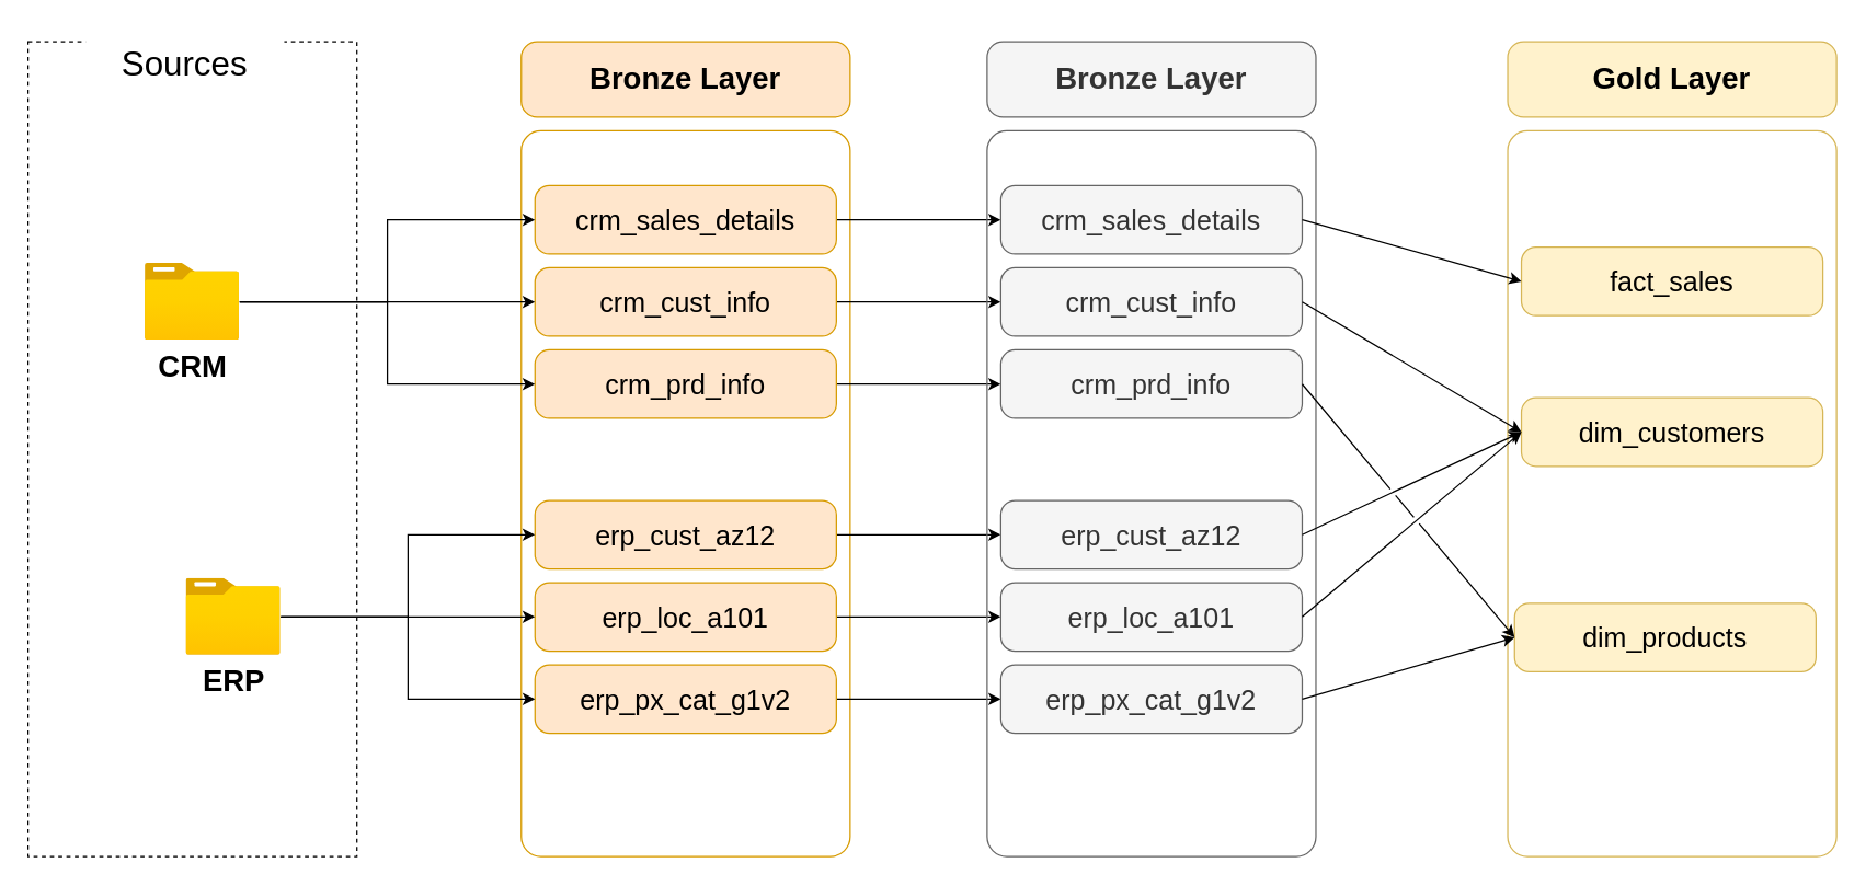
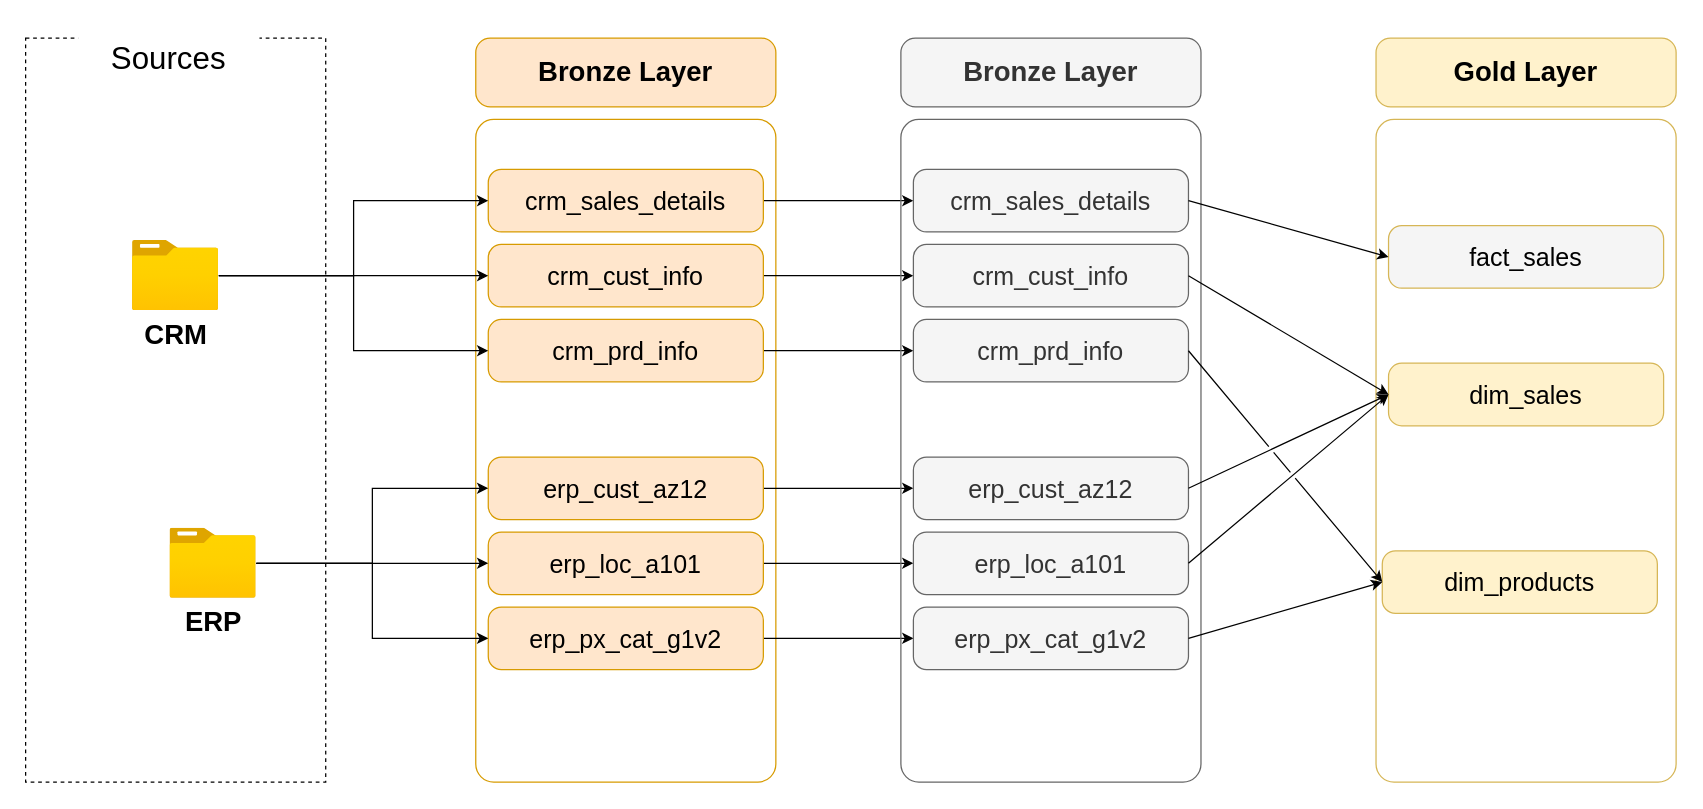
  <mxCell id="0" />
  <mxCell id="1" parent="0" />
  <mxCell id="2" value="" style="rounded=0;whiteSpace=wrap;html=1;fillColor=none;dashed=1;" parent="1" vertex="1"><mxGeometry x="20" y="30" width="240" height="595" as="geometry" /></mxCell>
  <mxCell id="3" value="&lt;b&gt;&lt;font style=&quot;font-size: 22px;&quot;&gt;Bronze Layer&lt;/font&gt;&lt;/b&gt;" style="rounded=1;whiteSpace=wrap;html=1;fillStyle=auto;fillColor=#ffe6cc;strokeColor=#d79b00;arcSize=21;" parent="1" vertex="1"><mxGeometry x="380" y="30" width="240" height="55" as="geometry" /></mxCell>
  <mxCell id="4" value="" style="rounded=1;whiteSpace=wrap;html=1;fillColor=none;strokeColor=#d79b00;arcSize=6;" parent="1" vertex="1"><mxGeometry x="380" y="95" width="240" height="530" as="geometry" /></mxCell>
  <mxCell id="5" style="edgeStyle=orthogonalEdgeStyle;rounded=0;orthogonalLoop=1;jettySize=auto;html=1;entryX=0;entryY=0.5;entryDx=0;entryDy=0;" parent="1" source="6" target="28" edge="1"><mxGeometry relative="1" as="geometry" /></mxCell>
  <mxCell id="6" value="&lt;font style=&quot;font-size: 20px;&quot;&gt;crm_sales_details&lt;/font&gt;" style="rounded=1;whiteSpace=wrap;html=1;fillStyle=auto;fillColor=#ffe6cc;strokeColor=#d79b00;arcSize=21;" parent="1" vertex="1"><mxGeometry x="390" y="135" width="220" height="50" as="geometry" /></mxCell>
  <mxCell id="7" style="edgeStyle=orthogonalEdgeStyle;rounded=0;orthogonalLoop=1;jettySize=auto;html=1;exitX=1;exitY=0.5;exitDx=0;exitDy=0;entryX=0;entryY=0.5;entryDx=0;entryDy=0;" parent="1" source="8" target="29" edge="1"><mxGeometry relative="1" as="geometry" /></mxCell>
  <mxCell id="8" value="&lt;font style=&quot;font-size: 20px;&quot;&gt;crm_prd_info&lt;/font&gt;" style="rounded=1;whiteSpace=wrap;html=1;fillStyle=auto;fillColor=#ffe6cc;strokeColor=#d79b00;arcSize=21;" parent="1" vertex="1"><mxGeometry x="390" y="255" width="220" height="50" as="geometry" /></mxCell>
  <mxCell id="9" style="edgeStyle=orthogonalEdgeStyle;rounded=0;orthogonalLoop=1;jettySize=auto;html=1;exitX=1;exitY=0.5;exitDx=0;exitDy=0;entryX=0;entryY=0.5;entryDx=0;entryDy=0;" parent="1" source="10" target="30" edge="1"><mxGeometry relative="1" as="geometry" /></mxCell>
  <mxCell id="10" value="&lt;font style=&quot;font-size: 20px;&quot;&gt;crm_cust_info&lt;/font&gt;" style="rounded=1;whiteSpace=wrap;html=1;fillStyle=auto;fillColor=#ffe6cc;strokeColor=#d79b00;arcSize=21;" parent="1" vertex="1"><mxGeometry x="390" y="195" width="220" height="50" as="geometry" /></mxCell>
  <mxCell id="11" style="edgeStyle=orthogonalEdgeStyle;rounded=0;orthogonalLoop=1;jettySize=auto;html=1;exitX=1;exitY=0.5;exitDx=0;exitDy=0;entryX=0;entryY=0.5;entryDx=0;entryDy=0;" parent="1" source="12" target="31" edge="1"><mxGeometry relative="1" as="geometry" /></mxCell>
  <mxCell id="12" value="&lt;font style=&quot;font-size: 20px;&quot;&gt;erp_cust_az12&lt;/font&gt;" style="rounded=1;whiteSpace=wrap;html=1;fillStyle=auto;fillColor=#ffe6cc;strokeColor=#d79b00;arcSize=21;" parent="1" vertex="1"><mxGeometry x="390" y="365" width="220" height="50" as="geometry" /></mxCell>
  <mxCell id="13" style="edgeStyle=orthogonalEdgeStyle;rounded=0;orthogonalLoop=1;jettySize=auto;html=1;exitX=1;exitY=0.5;exitDx=0;exitDy=0;entryX=0;entryY=0.5;entryDx=0;entryDy=0;" parent="1" source="14" target="32" edge="1"><mxGeometry relative="1" as="geometry" /></mxCell>
  <mxCell id="14" value="&lt;font style=&quot;font-size: 20px;&quot;&gt;erp_px_cat_g1v2&lt;/font&gt;" style="rounded=1;whiteSpace=wrap;html=1;fillStyle=auto;fillColor=#ffe6cc;strokeColor=#d79b00;arcSize=21;" parent="1" vertex="1"><mxGeometry x="390" y="485" width="220" height="50" as="geometry" /></mxCell>
  <mxCell id="15" style="edgeStyle=orthogonalEdgeStyle;rounded=0;orthogonalLoop=1;jettySize=auto;html=1;exitX=1;exitY=0.5;exitDx=0;exitDy=0;entryX=0;entryY=0.5;entryDx=0;entryDy=0;" parent="1" source="16" target="33" edge="1"><mxGeometry relative="1" as="geometry" /></mxCell>
  <mxCell id="16" value="&lt;font style=&quot;font-size: 20px;&quot;&gt;erp_loc_a101&lt;/font&gt;" style="rounded=1;whiteSpace=wrap;html=1;fillStyle=auto;fillColor=#ffe6cc;strokeColor=#d79b00;arcSize=21;" parent="1" vertex="1"><mxGeometry x="390" y="425" width="220" height="50" as="geometry" /></mxCell>
  <mxCell id="17" style="edgeStyle=orthogonalEdgeStyle;rounded=0;orthogonalLoop=1;jettySize=auto;html=1;entryX=0;entryY=0.5;entryDx=0;entryDy=0;" parent="1" source="20" target="10" edge="1"><mxGeometry relative="1" as="geometry" /></mxCell>
  <mxCell id="18" style="edgeStyle=orthogonalEdgeStyle;rounded=0;orthogonalLoop=1;jettySize=auto;html=1;entryX=0;entryY=0.5;entryDx=0;entryDy=0;" parent="1" source="20" target="6" edge="1"><mxGeometry relative="1" as="geometry" /></mxCell>
  <mxCell id="19" style="edgeStyle=orthogonalEdgeStyle;rounded=0;orthogonalLoop=1;jettySize=auto;html=1;entryX=0;entryY=0.5;entryDx=0;entryDy=0;" parent="1" source="20" target="8" edge="1"><mxGeometry relative="1" as="geometry" /></mxCell>
  <mxCell id="20" value="&lt;b style=&quot;&quot;&gt;&lt;font style=&quot;font-size: 22px;&quot;&gt;CRM&lt;/font&gt;&lt;/b&gt;" style="image;aspect=fixed;html=1;points=[];align=center;fontSize=12;image=img/lib/azure2/general/Folder_Blank.svg;" parent="1" vertex="1"><mxGeometry x="105.5" y="192" width="69" height="56.0" as="geometry" /></mxCell>
  <mxCell id="21" style="edgeStyle=orthogonalEdgeStyle;rounded=0;orthogonalLoop=1;jettySize=auto;html=1;entryX=0;entryY=0.5;entryDx=0;entryDy=0;" parent="1" source="24" target="16" edge="1"><mxGeometry relative="1" as="geometry" /></mxCell>
  <mxCell id="22" style="edgeStyle=orthogonalEdgeStyle;rounded=0;orthogonalLoop=1;jettySize=auto;html=1;entryX=0;entryY=0.5;entryDx=0;entryDy=0;" parent="1" source="24" target="12" edge="1"><mxGeometry relative="1" as="geometry" /></mxCell>
  <mxCell id="23" style="edgeStyle=orthogonalEdgeStyle;rounded=0;orthogonalLoop=1;jettySize=auto;html=1;entryX=0;entryY=0.5;entryDx=0;entryDy=0;" parent="1" source="24" target="14" edge="1"><mxGeometry relative="1" as="geometry" /></mxCell>
  <mxCell id="24" value="&lt;span style=&quot;font-size: 22px;&quot;&gt;&lt;b&gt;ERP&lt;/b&gt;&lt;/span&gt;" style="image;aspect=fixed;html=1;points=[];align=center;fontSize=12;image=img/lib/azure2/general/Folder_Blank.svg;" parent="1" vertex="1"><mxGeometry x="135.5" y="422" width="69" height="56" as="geometry" /></mxCell>
  <mxCell id="25" value="&lt;font style=&quot;font-size: 25px;&quot;&gt;Sources&lt;/font&gt;" style="rounded=0;whiteSpace=wrap;html=1;strokeColor=none;" parent="1" vertex="1"><mxGeometry x="62" y="20" width="145" height="50" as="geometry" /></mxCell>
  <mxCell id="26" value="&lt;b&gt;&lt;font style=&quot;font-size: 22px;&quot;&gt;Bronze Layer&lt;/font&gt;&lt;/b&gt;" style="rounded=1;whiteSpace=wrap;html=1;fillStyle=auto;fillColor=#f5f5f5;strokeColor=#666666;arcSize=21;fontColor=#333333;" parent="1" vertex="1"><mxGeometry x="720" y="30" width="240" height="55" as="geometry" /></mxCell>
  <mxCell id="27" value="" style="rounded=1;whiteSpace=wrap;html=1;fillColor=none;strokeColor=#666666;arcSize=6;fontColor=#333333;" parent="1" vertex="1"><mxGeometry x="720" y="95" width="240" height="530" as="geometry" /></mxCell>
  <mxCell id="28" value="&lt;font style=&quot;font-size: 20px;&quot;&gt;crm_sales_details&lt;/font&gt;" style="rounded=1;whiteSpace=wrap;html=1;fillStyle=auto;fillColor=#f5f5f5;strokeColor=#666666;arcSize=21;fontColor=#333333;" parent="1" vertex="1"><mxGeometry x="730" y="135" width="220" height="50" as="geometry" /></mxCell>
  <mxCell id="29" value="&lt;font style=&quot;font-size: 20px;&quot;&gt;crm_prd_info&lt;/font&gt;" style="rounded=1;whiteSpace=wrap;html=1;fillStyle=auto;fillColor=#f5f5f5;strokeColor=#666666;arcSize=21;fontColor=#333333;" parent="1" vertex="1"><mxGeometry x="730" y="255" width="220" height="50" as="geometry" /></mxCell>
  <mxCell id="30" value="&lt;font style=&quot;font-size: 20px;&quot;&gt;crm_cust_info&lt;/font&gt;" style="rounded=1;whiteSpace=wrap;html=1;fillStyle=auto;fillColor=#f5f5f5;strokeColor=#666666;arcSize=21;fontColor=#333333;" parent="1" vertex="1"><mxGeometry x="730" y="195" width="220" height="50" as="geometry" /></mxCell>
  <mxCell id="31" value="&lt;font style=&quot;font-size: 20px;&quot;&gt;erp_cust_az12&lt;/font&gt;" style="rounded=1;whiteSpace=wrap;html=1;fillStyle=auto;fillColor=#f5f5f5;strokeColor=#666666;arcSize=21;fontColor=#333333;" parent="1" vertex="1"><mxGeometry x="730" y="365" width="220" height="50" as="geometry" /></mxCell>
  <mxCell id="32" value="&lt;font style=&quot;font-size: 20px;&quot;&gt;erp_px_cat_g1v2&lt;/font&gt;" style="rounded=1;whiteSpace=wrap;html=1;fillStyle=auto;fillColor=#f5f5f5;strokeColor=#666666;arcSize=21;fontColor=#333333;" parent="1" vertex="1"><mxGeometry x="730" y="485" width="220" height="50" as="geometry" /></mxCell>
  <mxCell id="33" value="&lt;font style=&quot;font-size: 20px;&quot;&gt;erp_loc_a101&lt;/font&gt;" style="rounded=1;whiteSpace=wrap;html=1;fillStyle=auto;fillColor=#f5f5f5;strokeColor=#666666;arcSize=21;fontColor=#333333;" parent="1" vertex="1"><mxGeometry x="730" y="425" width="220" height="50" as="geometry" /></mxCell>
  <mxCell id="34" value="&lt;b&gt;&lt;font style=&quot;font-size: 22px;&quot;&gt;Gold Layer&lt;/font&gt;&lt;/b&gt;" style="rounded=1;whiteSpace=wrap;html=1;fillStyle=auto;fillColor=#fff2cc;strokeColor=#d6b656;arcSize=21;" vertex="1" parent="1"><mxGeometry x="1100" y="30" width="240" height="55" as="geometry" /></mxCell>
  <mxCell id="35" value="" style="rounded=1;whiteSpace=wrap;html=1;arcSize=6;fillColor=none;strokeColor=#d6b656;" vertex="1" parent="1"><mxGeometry x="1100" y="95" width="240" height="530" as="geometry" /></mxCell>
- <mxCell id="36" value="&lt;font style=&quot;font-size: 20px;&quot;&gt;fact_sales&lt;/font&gt;" style="rounded=1;whiteSpace=wrap;html=1;fillStyle=auto;fillColor=#fff2cc;strokeColor=#d6b656;arcSize=21;" vertex="1" parent="1"><mxGeometry x="1110" y="180" width="220" height="50" as="geometry" /></mxCell>
+ <mxCell id="36" value="&lt;font style=&quot;font-size: 20px;&quot;&gt;fact_sales&lt;/font&gt;" style="rounded=1;whiteSpace=wrap;html=1;fillStyle=auto;fillColor=#f5f5f5;strokeColor=#d6b656;arcSize=21;" vertex="1" parent="1"><mxGeometry x="1110" y="180" width="220" height="50" as="geometry" /></mxCell>
  <mxCell id="37" value="&lt;font style=&quot;font-size: 20px;&quot;&gt;dim_products&lt;/font&gt;" style="rounded=1;whiteSpace=wrap;html=1;fillStyle=auto;fillColor=#fff2cc;strokeColor=#d6b656;arcSize=21;" vertex="1" parent="1"><mxGeometry x="1105" y="440" width="220" height="50" as="geometry" /></mxCell>
- <mxCell id="38" value="&lt;font style=&quot;font-size: 20px;&quot;&gt;dim_customers&lt;/font&gt;" style="rounded=1;whiteSpace=wrap;html=1;fillStyle=auto;fillColor=#fff2cc;strokeColor=#d6b656;arcSize=21;" vertex="1" parent="1"><mxGeometry x="1110" y="290" width="220" height="50" as="geometry" /></mxCell>
+ <mxCell id="38" value="&lt;font style=&quot;font-size: 20px;&quot;&gt;dim_sales&lt;/font&gt;" style="rounded=1;whiteSpace=wrap;html=1;fillStyle=auto;fillColor=#fff2cc;strokeColor=#d6b656;arcSize=21;" vertex="1" parent="1"><mxGeometry x="1110" y="290" width="220" height="50" as="geometry" /></mxCell>
  <mxCell id="39" value="" style="endArrow=classic;html=1;rounded=0;exitX=1;exitY=0.5;exitDx=0;exitDy=0;entryX=0;entryY=0.5;entryDx=0;entryDy=0;jumpStyle=gap;" edge="1" parent="1" source="28" target="36"><mxGeometry width="50" height="50" relative="1" as="geometry"><mxPoint x="970" y="280" as="sourcePoint" /><mxPoint x="1020" y="230" as="targetPoint" /></mxGeometry></mxCell>
  <mxCell id="40" value="" style="endArrow=classic;html=1;rounded=0;exitX=1;exitY=0.5;exitDx=0;exitDy=0;entryX=0;entryY=0.5;entryDx=0;entryDy=0;jumpStyle=gap;" edge="1" parent="1" source="30" target="38"><mxGeometry width="50" height="50" relative="1" as="geometry"><mxPoint x="980" y="300" as="sourcePoint" /><mxPoint x="1030" y="250" as="targetPoint" /></mxGeometry></mxCell>
  <mxCell id="41" value="" style="endArrow=classic;html=1;rounded=0;exitX=1;exitY=0.5;exitDx=0;exitDy=0;entryX=0;entryY=0.5;entryDx=0;entryDy=0;jumpStyle=gap;" edge="1" parent="1" source="31" target="38"><mxGeometry width="50" height="50" relative="1" as="geometry"><mxPoint x="1060" y="290" as="sourcePoint" /><mxPoint x="1110" y="240" as="targetPoint" /></mxGeometry></mxCell>
  <mxCell id="42" value="" style="endArrow=classic;html=1;rounded=0;exitX=1;exitY=0.5;exitDx=0;exitDy=0;entryX=0;entryY=0.5;entryDx=0;entryDy=0;jumpStyle=gap;" edge="1" parent="1" source="33" target="38"><mxGeometry width="50" height="50" relative="1" as="geometry"><mxPoint x="990" y="450" as="sourcePoint" /><mxPoint x="1040" y="400" as="targetPoint" /></mxGeometry></mxCell>
  <mxCell id="43" value="" style="endArrow=classic;html=1;rounded=0;exitX=1;exitY=0.5;exitDx=0;exitDy=0;entryX=0;entryY=0.5;entryDx=0;entryDy=0;jumpStyle=gap;" edge="1" parent="1" source="32" target="37"><mxGeometry width="50" height="50" relative="1" as="geometry"><mxPoint x="970" y="500" as="sourcePoint" /><mxPoint x="1020" y="450" as="targetPoint" /></mxGeometry></mxCell>
  <mxCell id="44" value="" style="endArrow=classic;html=1;rounded=0;exitX=1;exitY=0.5;exitDx=0;exitDy=0;entryX=0;entryY=0.5;entryDx=0;entryDy=0;jumpStyle=gap;" edge="1" parent="1" source="29" target="37"><mxGeometry width="50" height="50" relative="1" as="geometry"><mxPoint x="970" y="360" as="sourcePoint" /><mxPoint x="1020" y="310" as="targetPoint" /></mxGeometry></mxCell>
